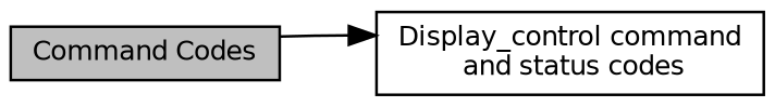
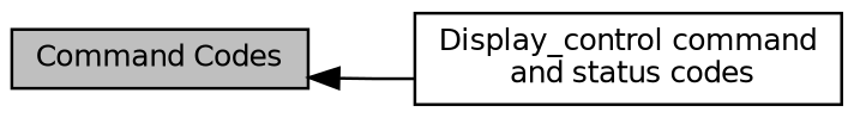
  digraph {
    rankdir=LR
    node [color=black fontname=Helvetica fontsize=10 shape=record style=filled]
    n1 [fillcolor=grey75 fontcolor=black height=0.2 label="Command Codes" width=0.4]
    n2 [fillcolor=white height=0.2 label="Display_control command\l and status codes" width=0.4]
-   n2 -> n1 [dir=back fontname=Helvetica fontsize=10 labelfontname=Helvetica labelfontsize=10 shape=plaintext style=solid]
+   n1 -> n2 [dir=back fontname=Helvetica fontsize=10 labelfontname=Helvetica labelfontsize=10 shape=plaintext style=solid]
  }
